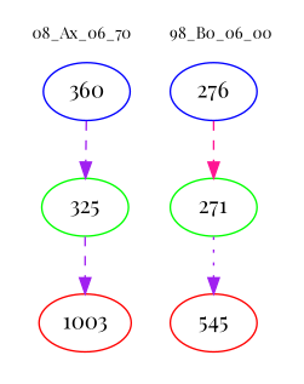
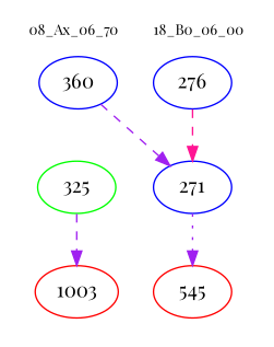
  digraph {
    fontname="Playfair Display"
    node [color=blue fontname="Playfair Display"]
    edge [color=purple fontname="Playfair Display" style=dashed]
    n1 [label=360]
    n2 [color=green label=325]
    n3 [color=red label=1003]
    n4 [label=276]
-   n5 [color=green label=271]
+   n5 [label=271]
    n6 [color=red label=545]
    subgraph cluster_1 {
      color=white
      fontsize=10
      label="08_Ax_06_70"
      n1
      n2
      n3
    }
    subgraph cluster_2 {
      color=white
      fontsize=10
-     label="98_B0_06_00"
+     label="18_B0_06_00"
      n4
      n5
      n6
    }
-   n1 -> n2
+   n1 -> n5
    n2 -> n3
    n4 -> n5 [color=deeppink]
    n5 -> n6 [style=dotted]
  }
